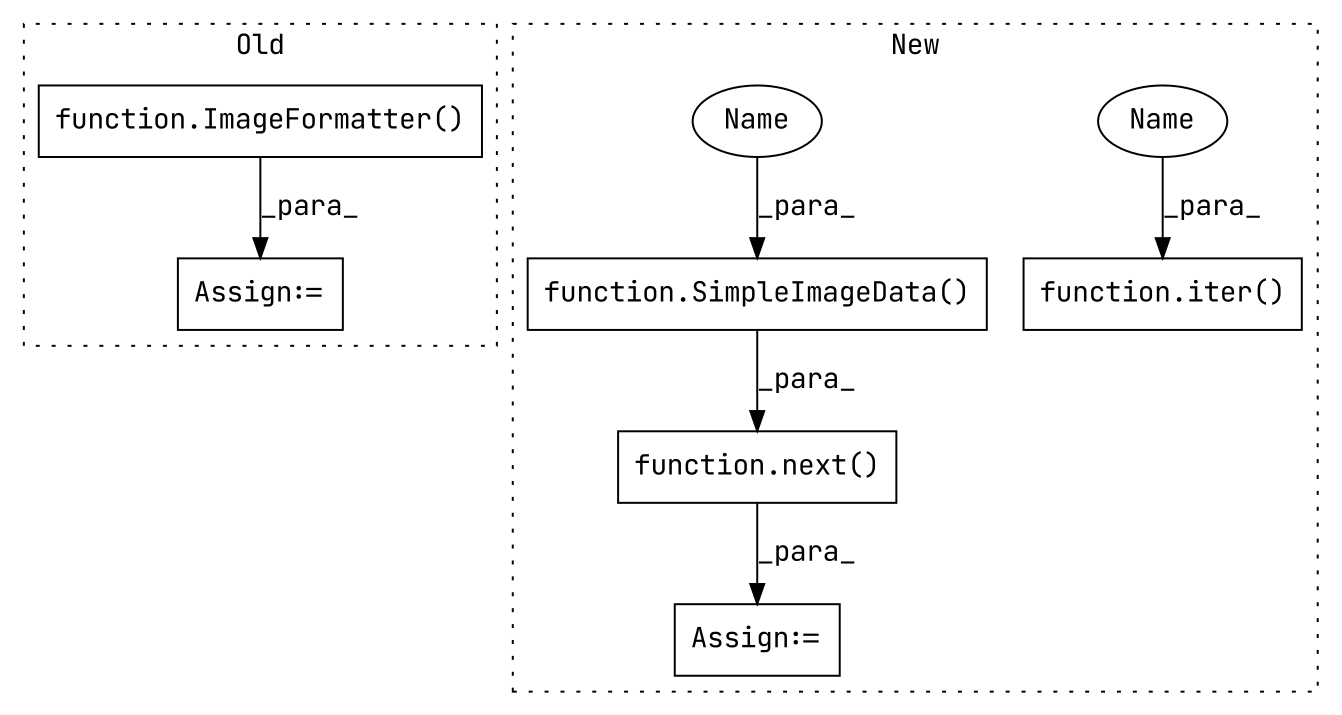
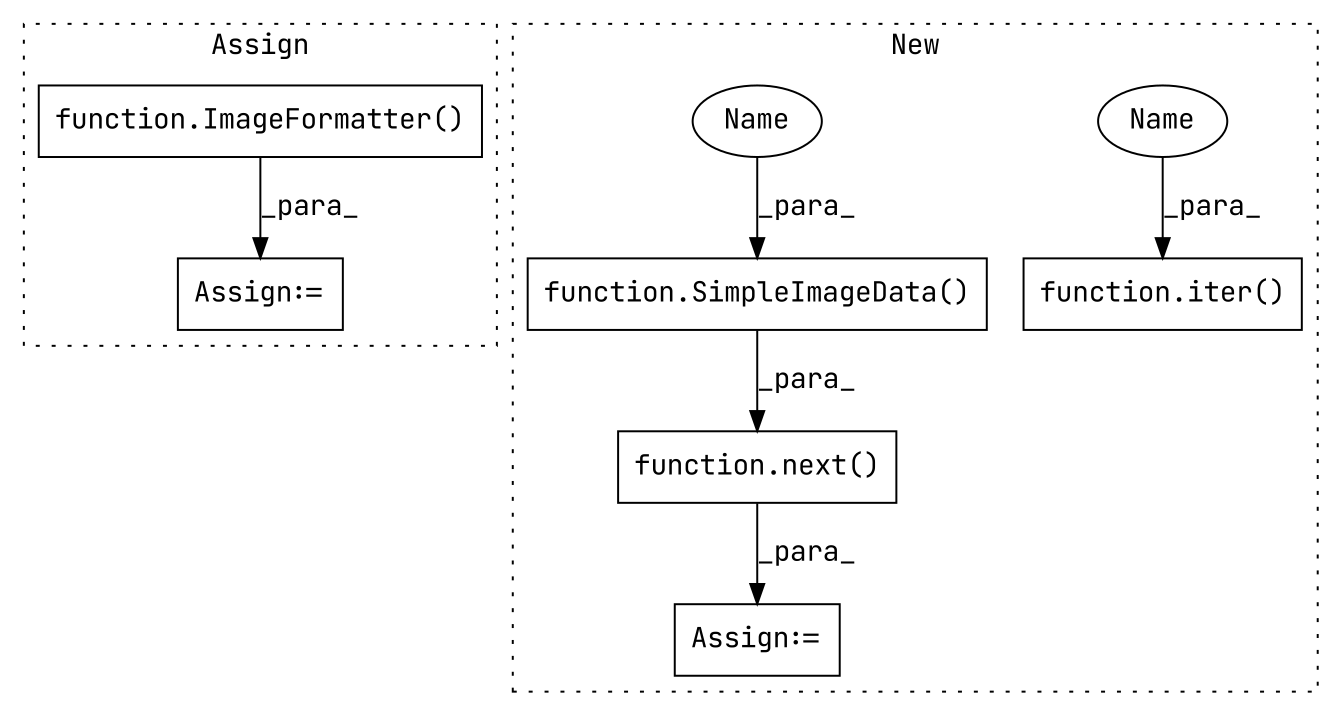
  digraph {
    fontname="JetBrains Mono"
    node [a=75 fontname="JetBrains Mono" l=3 shape=box]
    edge [fontname="JetBrains Mono"]
    n1 [l="15,1" label="function.ImageFormatter()" s="4353,4379"]
    n2 [a=68 label="Assign:=" s=4350]
    n3 [l="5,1" label="function.iter()" s="4084,4100"]
    n4 [l="5,1" label="function.next()" s="4079,4101"]
    n5 [a=68 label="Assign:=" s=4076]
    n6 [l="16,1" label="function.SimpleImageData()" s="4107,4134"]
    n7 [a=87 l=11 label=Name s=4089 shape=ellipse]
    n8 [a=87 l=11 label=Name s=4123 shape=ellipse]
    subgraph cluster_1 {
-     label=Old
+     label=Assign
      style=dotted
      n1
      n2
    }
    subgraph cluster_2 {
      label=New
      style=dotted
      n3
      n4
      n5
      n6
      n7
      n8
    }
    n1 -> n2 [label=_para_]
    n4 -> n5 [label=_para_]
    n6 -> n4 [label=_para_]
    n7 -> n3 [label=_para_]
    n8 -> n6 [label=_para_]
  }
